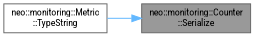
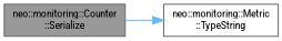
  digraph {
    rankdir=LR
    fontname="Roboto Condensed"
    node [fontname="Roboto Condensed" fontsize=10 shape=box style=filled]
    n1 [color=gray40 fillcolor=grey60 fontcolor=black height=0.2 label="neo::monitoring::Counter\l::Serialize" width=0.4]
    n2 [color=grey40 fillcolor=white height=0.2 label="neo::monitoring::Metric\l::TypeString" width=0.4]
-   n2 -> n1 [color=steelblue1 fontname="Roboto Condensed" fontsize=10 labelfontname=Helvetica labelfontsize=10 style=solid]
+   n1 -> n2 [color=steelblue1 fontname="Roboto Condensed" fontsize=10 labelfontname=Helvetica labelfontsize=10 style=solid]
  }
